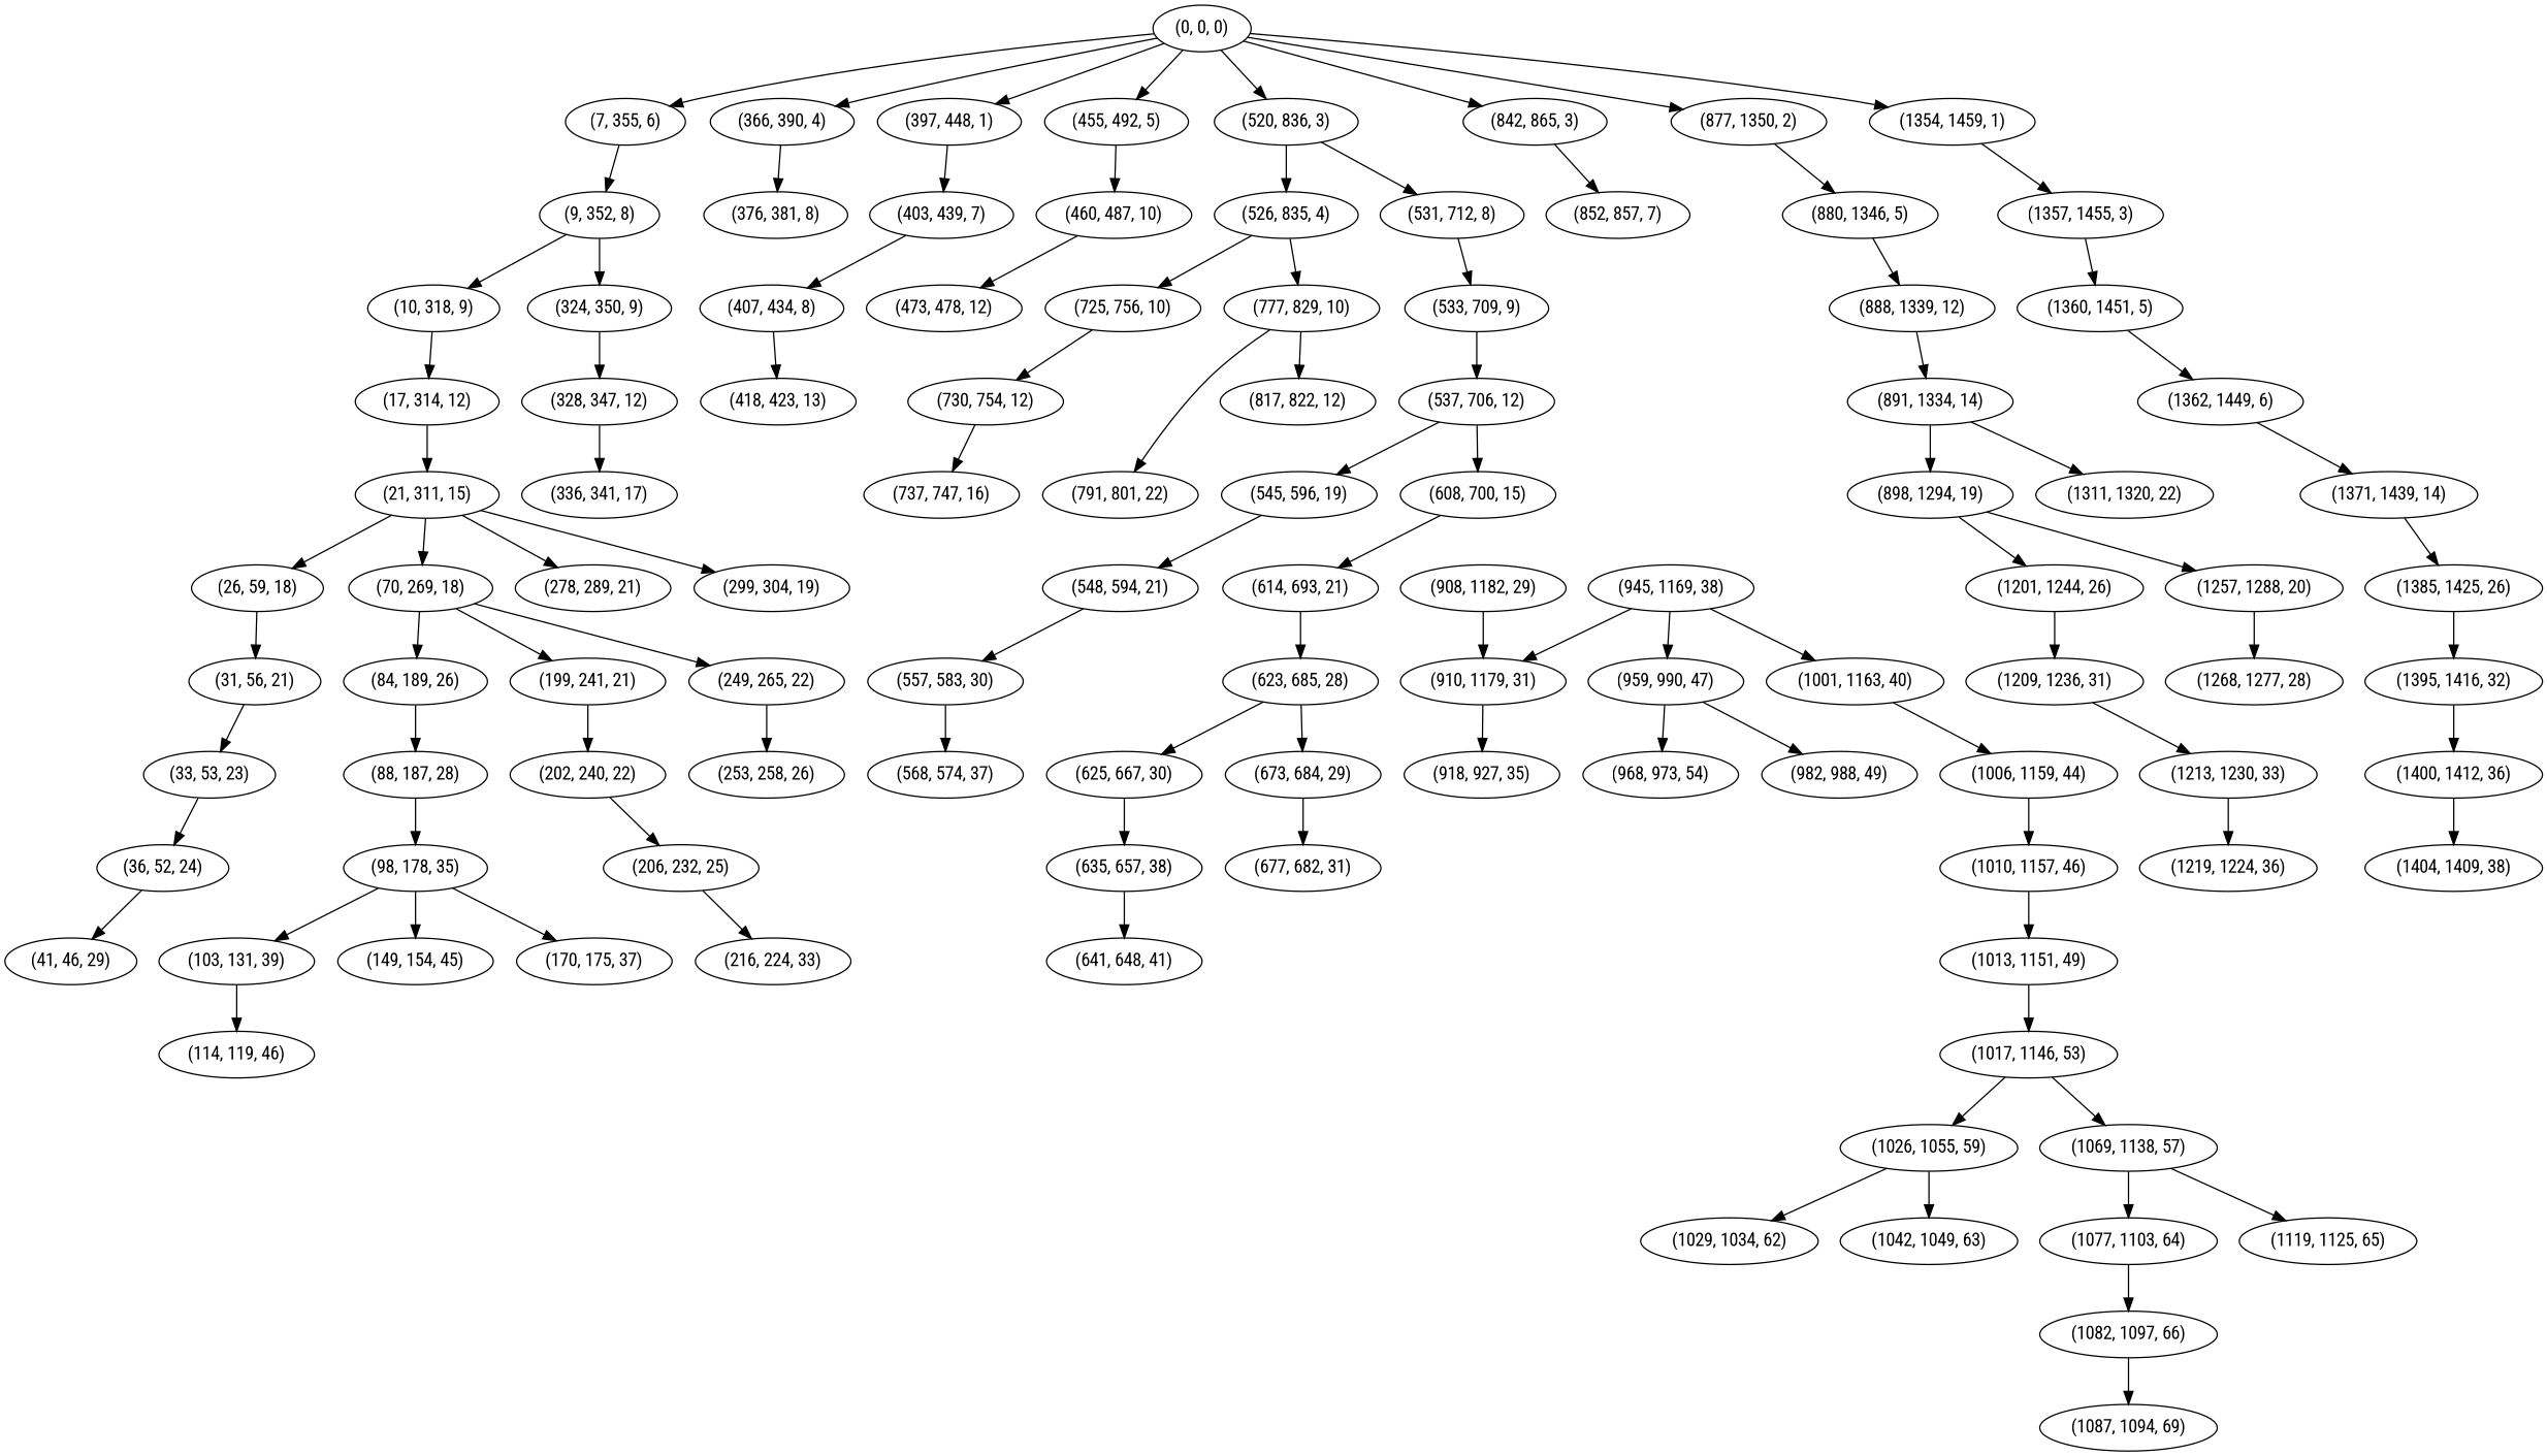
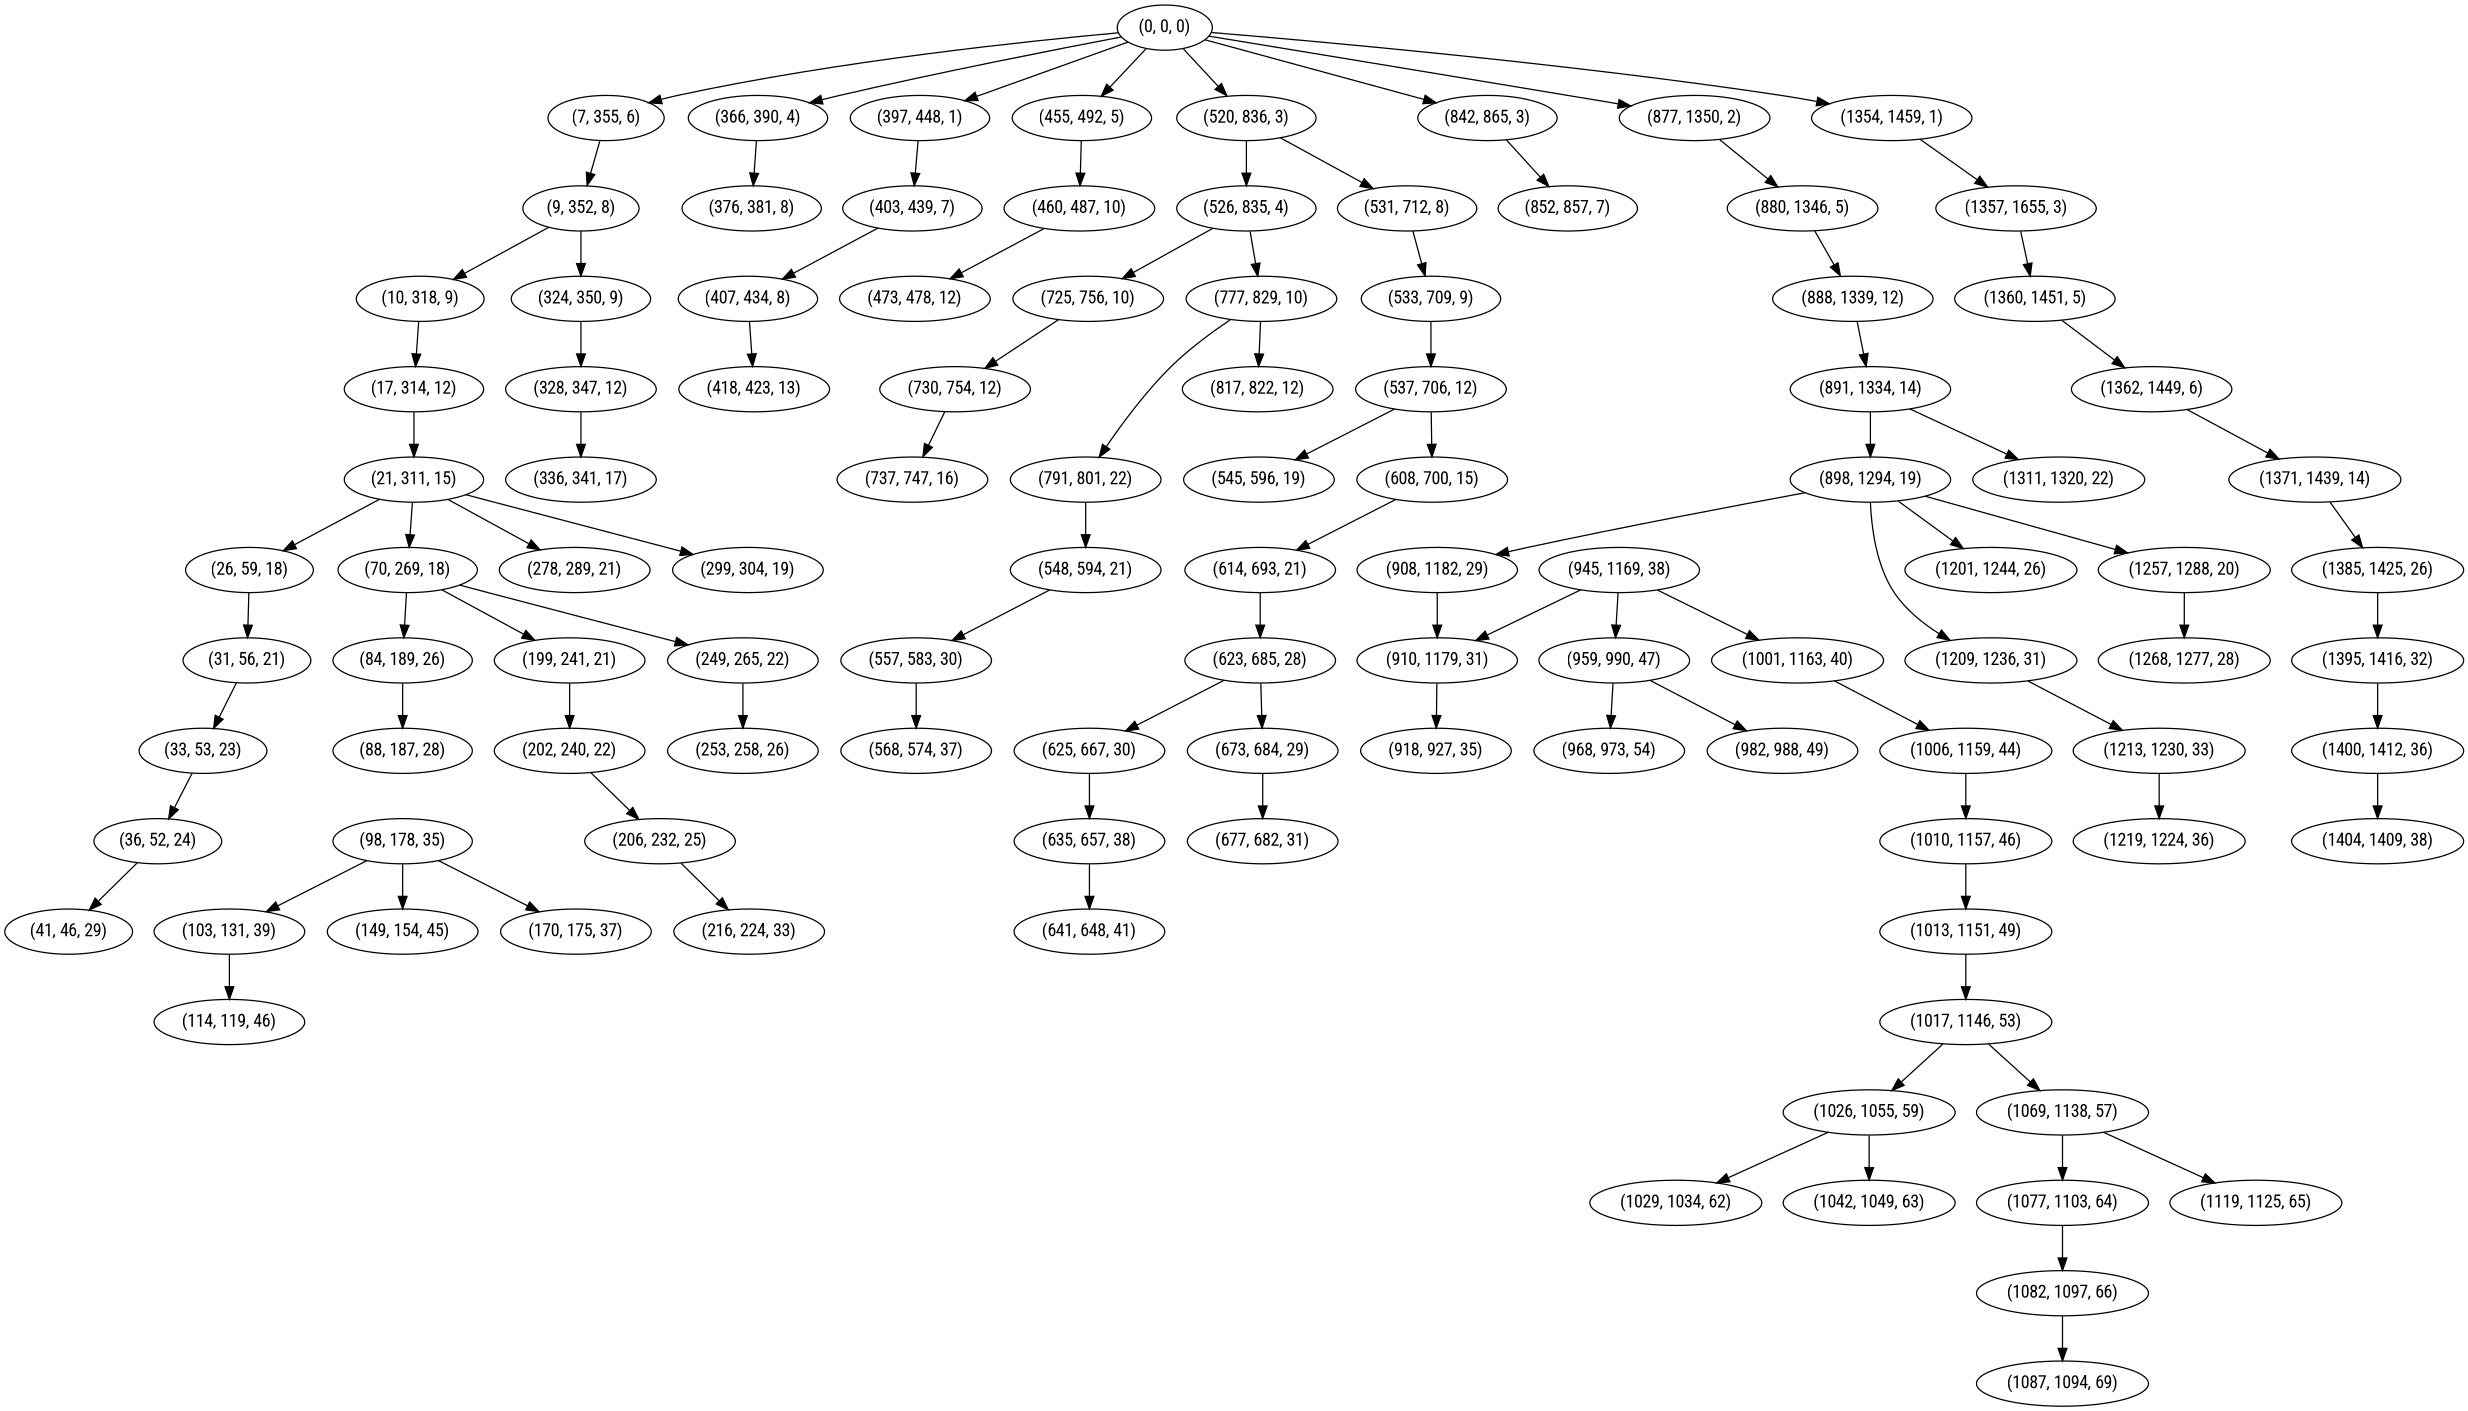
  digraph {
    fontname="Roboto Condensed"
    node [fontname="Roboto Condensed"]
    edge [fontname="Roboto Condensed"]
    "(0, 0, 0)"
    "(7, 355, 6)"
    "(366, 390, 4)"
    "(397, 448, 1)"
    "(455, 492, 5)"
    "(520, 836, 3)"
    "(842, 865, 3)"
    "(877, 1350, 2)"
    "(1354, 1459, 1)"
    "(9, 352, 8)"
    "(376, 381, 8)"
    "(403, 439, 7)"
    n13 [label="(460, 487, 10)"]
    "(526, 835, 4)"
    "(531, 712, 8)"
    "(852, 857, 7)"
    "(880, 1346, 5)"
-   "(1357, 1455, 3)"
+   "(1357, 1455, 3)" [label="(1357, 1655, 3)"]
    "(10, 318, 9)"
    "(324, 350, 9)"
    "(17, 314, 12)"
    "(328, 347, 12)"
    "(21, 311, 15)"
    "(26, 59, 18)"
    "(70, 269, 18)"
    "(278, 289, 21)"
    "(299, 304, 19)"
    "(31, 56, 21)"
    "(84, 189, 26)"
    "(199, 241, 21)"
    "(249, 265, 22)"
    "(33, 53, 23)"
    "(36, 52, 24)"
    "(41, 46, 29)"
    "(88, 187, 28)"
    "(202, 240, 22)"
    "(253, 258, 26)"
    "(98, 178, 35)"
    "(103, 131, 39)"
    "(149, 154, 45)"
    "(170, 175, 37)"
    "(114, 119, 46)"
    "(206, 232, 25)"
    "(216, 224, 33)"
    "(336, 341, 17)"
    "(407, 434, 8)"
    "(418, 423, 13)"
    "(473, 478, 12)"
    "(725, 756, 10)"
    "(777, 829, 10)"
    "(533, 709, 9)"
    "(730, 754, 12)"
    "(791, 801, 22)"
    "(817, 822, 12)"
    "(537, 706, 12)"
    "(545, 596, 19)"
    "(608, 700, 15)"
    "(548, 594, 21)"
    "(614, 693, 21)"
    "(557, 583, 30)"
    "(568, 574, 37)"
    "(623, 685, 28)"
    "(625, 667, 30)"
    "(673, 684, 29)"
    "(635, 657, 38)"
    "(677, 682, 31)"
    "(641, 648, 41)"
    "(737, 747, 16)"
    "(888, 1339, 12)"
    "(891, 1334, 14)"
    "(898, 1294, 19)"
    "(1311, 1320, 22)"
    "(908, 1182, 29)"
    "(1201, 1244, 26)"
    "(1257, 1288, 20)"
    "(910, 1179, 31)"
    "(1209, 1236, 31)"
    "(1268, 1277, 28)"
    "(918, 927, 35)"
    "(945, 1169, 38)"
    "(959, 990, 47)"
    "(1001, 1163, 40)"
    "(968, 973, 54)"
    "(982, 988, 49)"
    "(1006, 1159, 44)"
    "(1010, 1157, 46)"
    "(1013, 1151, 49)"
    "(1017, 1146, 53)"
    "(1026, 1055, 59)"
    "(1069, 1138, 57)"
    "(1029, 1034, 62)"
    "(1042, 1049, 63)"
    "(1077, 1103, 64)"
    "(1119, 1125, 65)"
    "(1082, 1097, 66)"
    "(1087, 1094, 69)"
    "(1213, 1230, 33)"
    "(1219, 1224, 36)"
    "(1360, 1451, 5)"
    "(1362, 1449, 6)"
    "(1371, 1439, 14)"
    "(1385, 1425, 26)"
    "(1395, 1416, 32)"
    "(1400, 1412, 36)"
    "(1404, 1409, 38)"
    "(0, 0, 0)" -> "(7, 355, 6)"
    "(0, 0, 0)" -> "(366, 390, 4)"
    "(0, 0, 0)" -> "(397, 448, 1)"
    "(0, 0, 0)" -> "(455, 492, 5)"
    "(0, 0, 0)" -> "(520, 836, 3)"
    "(0, 0, 0)" -> "(842, 865, 3)"
    "(0, 0, 0)" -> "(877, 1350, 2)"
    "(0, 0, 0)" -> "(1354, 1459, 1)"
    "(7, 355, 6)" -> "(9, 352, 8)"
    "(366, 390, 4)" -> "(376, 381, 8)"
    "(397, 448, 1)" -> "(403, 439, 7)"
    "(455, 492, 5)" -> n13
    "(520, 836, 3)" -> "(526, 835, 4)"
    "(520, 836, 3)" -> "(531, 712, 8)"
    "(842, 865, 3)" -> "(852, 857, 7)"
    "(877, 1350, 2)" -> "(880, 1346, 5)"
    "(1354, 1459, 1)" -> "(1357, 1455, 3)"
    "(9, 352, 8)" -> "(10, 318, 9)"
    "(9, 352, 8)" -> "(324, 350, 9)"
    "(403, 439, 7)" -> "(407, 434, 8)"
    n13 -> "(473, 478, 12)"
    "(526, 835, 4)" -> "(725, 756, 10)"
    "(526, 835, 4)" -> "(777, 829, 10)"
    "(531, 712, 8)" -> "(533, 709, 9)"
    "(880, 1346, 5)" -> "(888, 1339, 12)"
    "(1357, 1455, 3)" -> "(1360, 1451, 5)"
    "(10, 318, 9)" -> "(17, 314, 12)"
    "(324, 350, 9)" -> "(328, 347, 12)"
    "(17, 314, 12)" -> "(21, 311, 15)"
    "(328, 347, 12)" -> "(336, 341, 17)"
    "(21, 311, 15)" -> "(26, 59, 18)"
    "(21, 311, 15)" -> "(70, 269, 18)"
    "(21, 311, 15)" -> "(278, 289, 21)"
    "(21, 311, 15)" -> "(299, 304, 19)"
    "(26, 59, 18)" -> "(31, 56, 21)"
    "(70, 269, 18)" -> "(84, 189, 26)"
    "(70, 269, 18)" -> "(199, 241, 21)"
    "(70, 269, 18)" -> "(249, 265, 22)"
    "(31, 56, 21)" -> "(33, 53, 23)"
    "(84, 189, 26)" -> "(88, 187, 28)"
    "(199, 241, 21)" -> "(202, 240, 22)"
    "(249, 265, 22)" -> "(253, 258, 26)"
    "(33, 53, 23)" -> "(36, 52, 24)"
    "(36, 52, 24)" -> "(41, 46, 29)"
-   "(88, 187, 28)" -> "(98, 178, 35)"
    "(202, 240, 22)" -> "(206, 232, 25)"
    "(98, 178, 35)" -> "(103, 131, 39)"
    "(98, 178, 35)" -> "(149, 154, 45)"
    "(98, 178, 35)" -> "(170, 175, 37)"
    "(103, 131, 39)" -> "(114, 119, 46)"
    "(206, 232, 25)" -> "(216, 224, 33)"
    "(407, 434, 8)" -> "(418, 423, 13)"
    "(725, 756, 10)" -> "(730, 754, 12)"
    "(777, 829, 10)" -> "(791, 801, 22)"
    "(777, 829, 10)" -> "(817, 822, 12)"
    "(533, 709, 9)" -> "(537, 706, 12)"
    "(730, 754, 12)" -> "(737, 747, 16)"
    "(537, 706, 12)" -> "(545, 596, 19)"
    "(537, 706, 12)" -> "(608, 700, 15)"
-   "(545, 596, 19)" -> "(548, 594, 21)"
+   "(791, 801, 22)" -> "(548, 594, 21)"
    "(608, 700, 15)" -> "(614, 693, 21)"
    "(548, 594, 21)" -> "(557, 583, 30)"
    "(614, 693, 21)" -> "(623, 685, 28)"
    "(557, 583, 30)" -> "(568, 574, 37)"
    "(623, 685, 28)" -> "(625, 667, 30)"
    "(623, 685, 28)" -> "(673, 684, 29)"
    "(625, 667, 30)" -> "(635, 657, 38)"
    "(673, 684, 29)" -> "(677, 682, 31)"
    "(635, 657, 38)" -> "(641, 648, 41)"
    "(888, 1339, 12)" -> "(891, 1334, 14)"
    "(891, 1334, 14)" -> "(898, 1294, 19)"
    "(891, 1334, 14)" -> "(1311, 1320, 22)"
+   "(898, 1294, 19)" -> "(908, 1182, 29)"
    "(898, 1294, 19)" -> "(1201, 1244, 26)"
    "(898, 1294, 19)" -> "(1257, 1288, 20)"
    "(908, 1182, 29)" -> "(910, 1179, 31)"
-   "(1201, 1244, 26)" -> "(1209, 1236, 31)"
+   "(898, 1294, 19)" -> "(1209, 1236, 31)"
    "(1257, 1288, 20)" -> "(1268, 1277, 28)"
    "(910, 1179, 31)" -> "(918, 927, 35)"
    "(1209, 1236, 31)" -> "(1213, 1230, 33)"
    "(945, 1169, 38)" -> "(910, 1179, 31)"
    "(945, 1169, 38)" -> "(959, 990, 47)"
    "(945, 1169, 38)" -> "(1001, 1163, 40)"
    "(959, 990, 47)" -> "(968, 973, 54)"
    "(959, 990, 47)" -> "(982, 988, 49)"
    "(1001, 1163, 40)" -> "(1006, 1159, 44)"
    "(1006, 1159, 44)" -> "(1010, 1157, 46)"
    "(1010, 1157, 46)" -> "(1013, 1151, 49)"
    "(1013, 1151, 49)" -> "(1017, 1146, 53)"
    "(1017, 1146, 53)" -> "(1026, 1055, 59)"
    "(1017, 1146, 53)" -> "(1069, 1138, 57)"
    "(1026, 1055, 59)" -> "(1029, 1034, 62)"
    "(1026, 1055, 59)" -> "(1042, 1049, 63)"
    "(1069, 1138, 57)" -> "(1077, 1103, 64)"
    "(1069, 1138, 57)" -> "(1119, 1125, 65)"
    "(1077, 1103, 64)" -> "(1082, 1097, 66)"
    "(1082, 1097, 66)" -> "(1087, 1094, 69)"
    "(1213, 1230, 33)" -> "(1219, 1224, 36)"
    "(1360, 1451, 5)" -> "(1362, 1449, 6)"
    "(1362, 1449, 6)" -> "(1371, 1439, 14)"
    "(1371, 1439, 14)" -> "(1385, 1425, 26)"
    "(1385, 1425, 26)" -> "(1395, 1416, 32)"
    "(1395, 1416, 32)" -> "(1400, 1412, 36)"
    "(1400, 1412, 36)" -> "(1404, 1409, 38)"
  }
